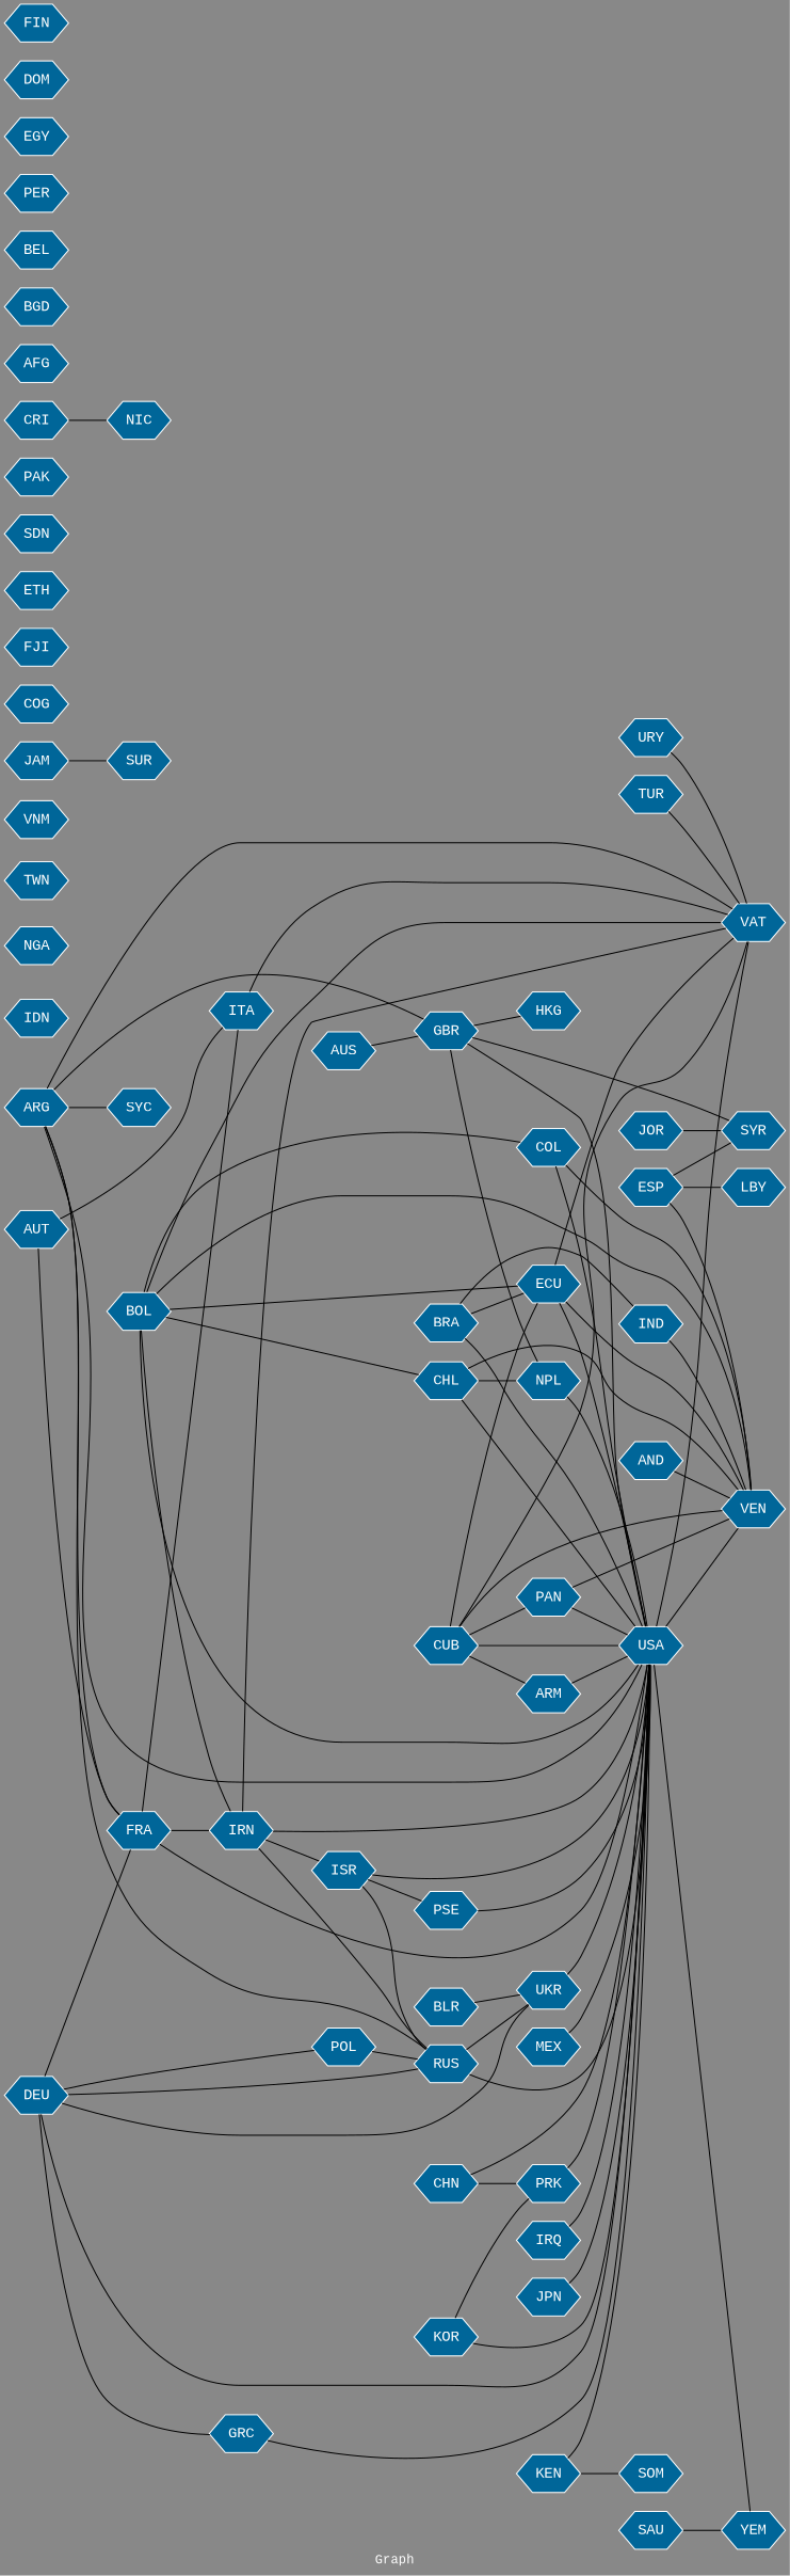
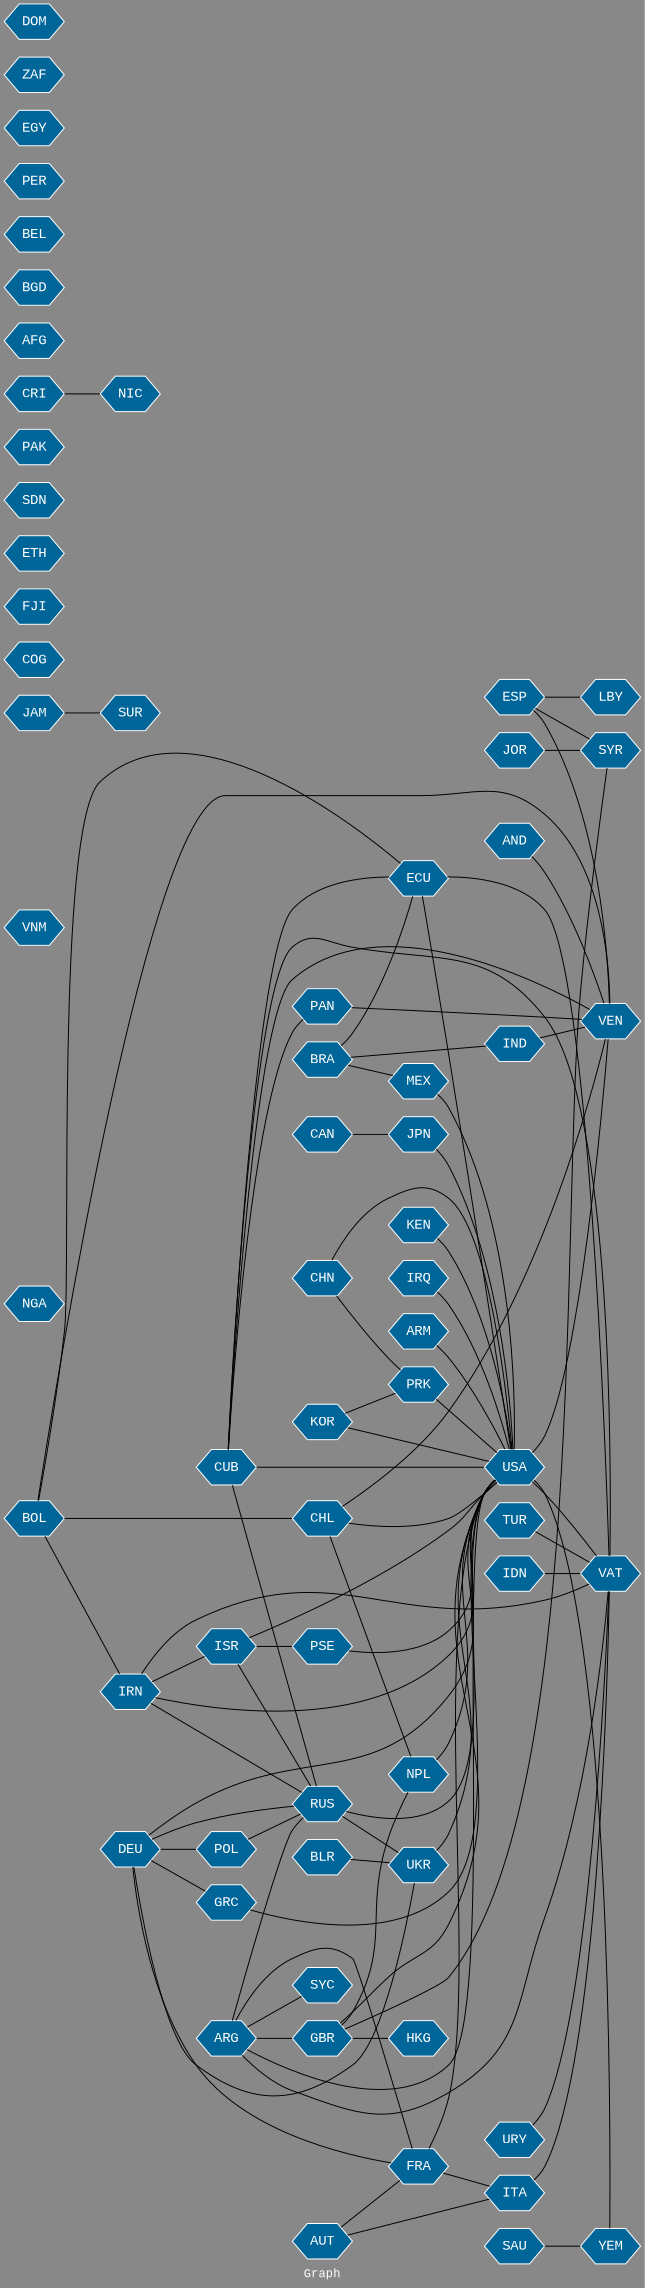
  graph {
    bgcolor="#888888"
    fontcolor=white
    fontname="Liberation Mono"
    fontsize=12
    label="Graph"
    rankdir=LR
    node [color=white fillcolor="#006699" fontcolor=white fontname="Liberation Mono" shape=hexagon style=filled]
    edge [arrowhead=open color=black fontcolor=white fontname="Liberation Mono" fontsize=12 weight=1]
    n1 [label=ITA]
    n2 [label=VAT]
    n3 [label=RUS]
    n4 [label=USA]
    n5 [label=UKR]
    n6 [label=VEN]
    n7 [label=YEM]
    n8 [label=KEN]
-   n9 [label=SOM]
    n10 [label=BOL]
    n11 [label=CHL]
-   n12 [label=COL]
    n13 [label=IRN]
    n14 [label=ECU]
    n15 [label=NPL]
    n16 [label=ISR]
    n17 [label=GRC]
    n18 [label=CUB]
    n19 [label=PAN]
    n20 [label=SYR]
    n21 [label=GBR]
    n22 [label=HKG]
    n23 [label=BRA]
    n24 [label=IND]
    n25 [label=PSE]
    n26 [label=IDN]
    n27 [label=DEU]
    n28 [label=FRA]
    n29 [label=POL]
    n30 [label=NGA]
    n31 [label=ARG]
    n32 [label=SYC]
    n33 [label=URY]
    n34 [label=CHN]
    n35 [label=PRK]
-   n36 [label=TWN]
    n37 [label=MEX]
    n38 [label=AUT]
    n39 [label=KOR]
    n40 [label=VNM]
    n41 [label=ESP]
    n42 [label=LBY]
    n43 [label=IRQ]
    n44 [label=JAM]
    n45 [label=SUR]
    n46 [label=ARM]
    n47 [label=COG]
    n48 [label=FJI]
    n49 [label=ETH]
-   n50 [label=AUS]
    n51 [label=SAU]
    n52 [label=SDN]
    n53 [label=TUR]
    n54 [label=PAK]
    n55 [label=NIC]
    n56 [label=CRI]
    n57 [label=AFG]
    n58 [label=JPN]
    n59 [label=BGD]
    n60 [label=BEL]
    n61 [label=PER]
    n62 [label=EGY]
    n63 [label=AND]
+   n64 [label=CAN]
+   n65 [label=ZAF]
    n66 [label=DOM]
    n67 [label=BLR]
    n68 [label=JOR]
-   n69 [label=FIN]
    n1 -- n2
    n3 -- n4 [weight=3]
    n3 -- n5 [weight=6]
    n4 -- n2
    n4 -- n6 [weight=13]
    n4 -- n7
    n5 -- n4
    n8 -- n4 [weight=3]
-   n8 -- n9 [weight=2]
-   n10 -- n2 [weight=3]
-   n10 -- n4 [weight=2]
+   n26 -- n2 [weight=3]
    n10 -- n6
    n10 -- n11 [weight=3]
-   n10 -- n12
    n10 -- n13
    n10 -- n14
    n11 -- n4
    n11 -- n6 [weight=2]
    n11 -- n15 [weight=12]
-   n12 -- n4
-   n12 -- n6
    n13 -- n2
    n13 -- n3 [weight=2]
    n13 -- n4 [weight=9]
    n13 -- n16 [weight=7]
    n14 -- n2 [weight=2]
    n14 -- n4
-   n14 -- n6
    n15 -- n4
    n16 -- n3
    n16 -- n4 [weight=4]
    n16 -- n25 [weight=2]
    n17 -- n4
    n18 -- n2
-   n18 -- n46
+   n18 -- n3
    n18 -- n4 [weight=19]
    n18 -- n6 [weight=6]
    n18 -- n14
    n18 -- n19 [weight=4]
-   n19 -- n4 [weight=5]
    n19 -- n6 [weight=3]
    n21 -- n4
    n21 -- n15
    n21 -- n20
    n21 -- n22
-   n23 -- n4
+   n23 -- n37
    n23 -- n14
    n23 -- n24 [weight=2]
    n24 -- n6 [weight=2]
    n25 -- n4
    n27 -- n3 [weight=2]
    n27 -- n4
    n27 -- n5
    n27 -- n17
    n27 -- n28
    n27 -- n29 [weight=2]
    n28 -- n1
    n28 -- n4 [weight=2]
-   n28 -- n13
    n29 -- n3 [weight=2]
    n31 -- n2
    n31 -- n3 [weight=2]
    n31 -- n4
    n31 -- n21 [weight=3]
    n31 -- n28
    n31 -- n32
    n33 -- n2
    n34 -- n4
    n34 -- n35
    n35 -- n4
    n37 -- n4
    n38 -- n1
    n38 -- n28
    n39 -- n4 [weight=3]
    n39 -- n35 [weight=2]
    n41 -- n6 [weight=6]
    n41 -- n20
    n41 -- n42
    n43 -- n4
    n44 -- n45
    n46 -- n4
-   n50 -- n21
    n51 -- n7 [weight=3]
    n53 -- n2
    n56 -- n55
    n58 -- n4
    n63 -- n6
+   n64 -- n58
    n67 -- n5
    n68 -- n20
  }
